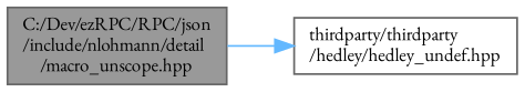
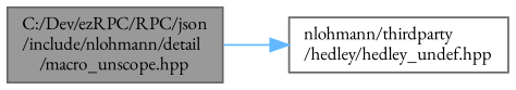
  digraph {
    rankdir=LR
    fontname="EB Garamond"
    node [fontname="EB Garamond" fontsize=10 shape=box style=filled]
    n1 [color=gray40 fillcolor=grey60 fontcolor=black height=0.2 label="C:/Dev/ezRPC/RPC/json\l/include/nlohmann/detail\l/macro_unscope.hpp" width=0.4]
-   n2 [color=grey40 fillcolor=white height=0.2 label="thirdparty/thirdparty\l/hedley/hedley_undef.hpp" width=0.4]
+   n2 [color=grey40 fillcolor=white height=0.2 label="nlohmann/thirdparty\l/hedley/hedley_undef.hpp" width=0.4]
    n1 -> n2 [color=steelblue1 fontname="EB Garamond" fontsize=10 labelfontname=Helvetica labelfontsize=10 style=solid]
  }
